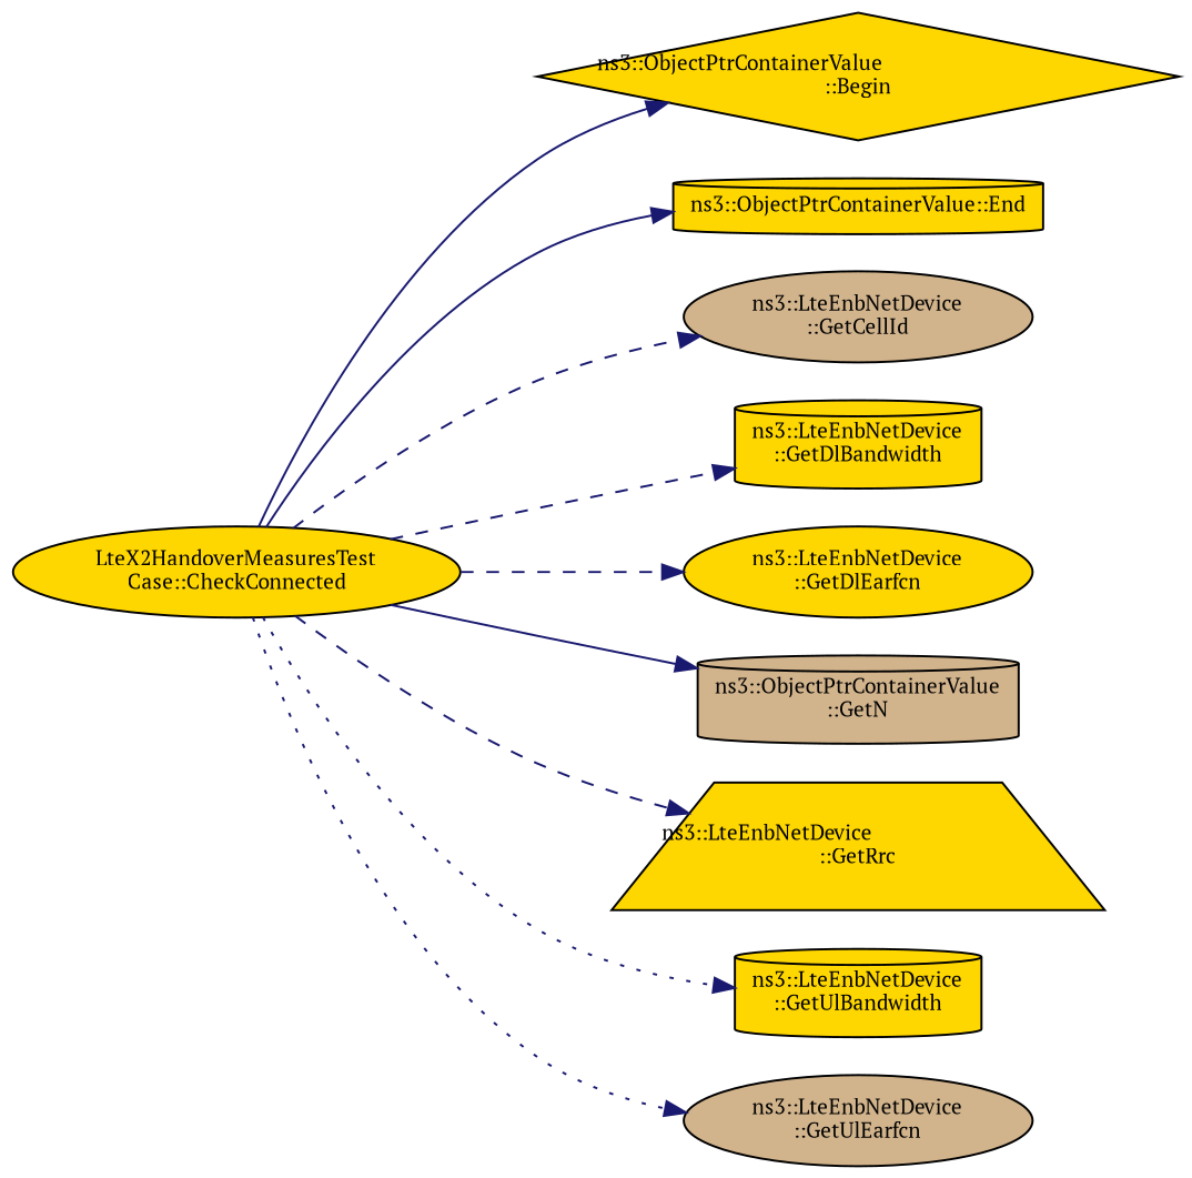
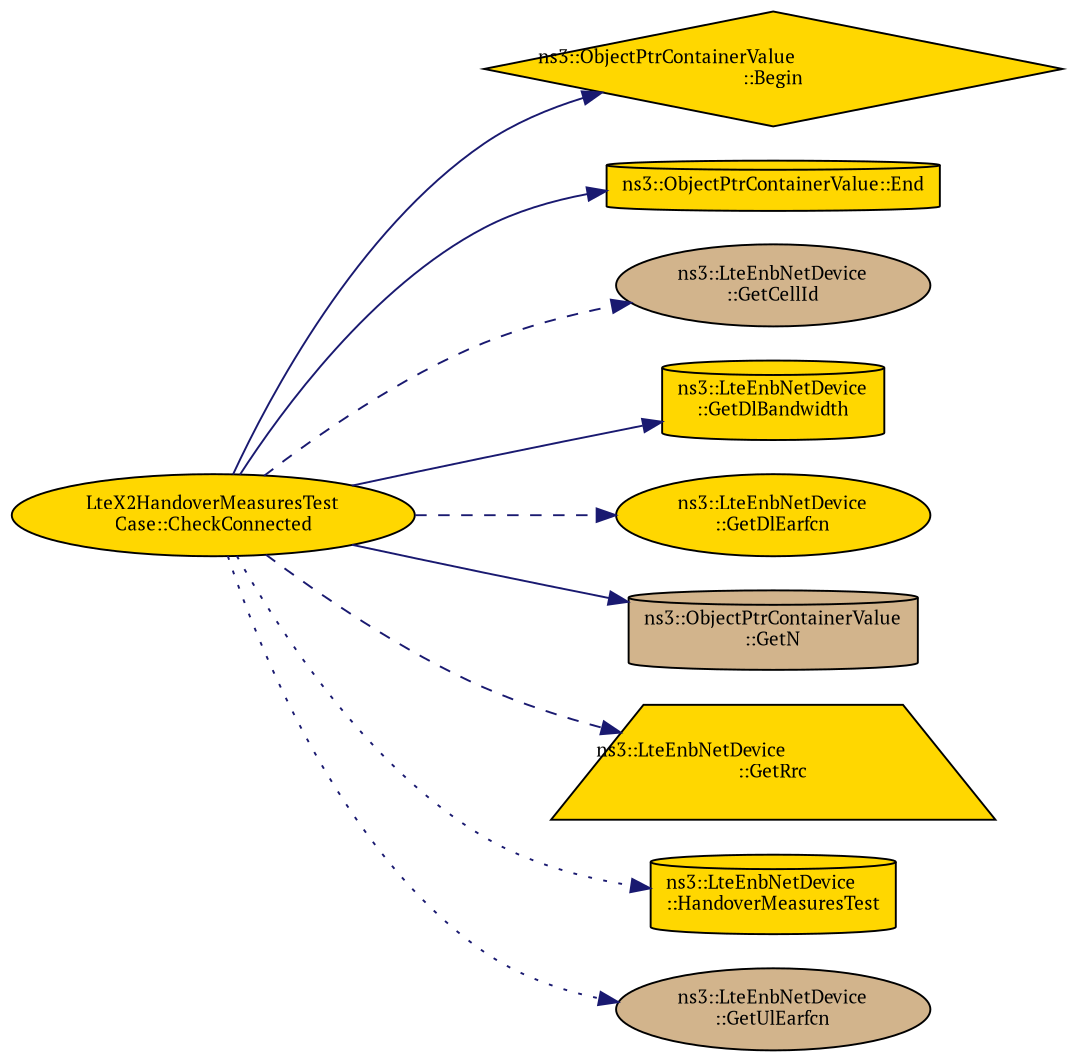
  digraph {
    fontname="PT Serif"
    rankdir=LR
    node [color=black fillcolor=gold fontname="PT Serif" fontsize=10 shape=ellipse style=filled]
    edge [color=midnightblue fontname="PT Serif" fontsize=10 labelfontname=Helvetica labelfontsize=10 style=dashed]
    n1 [fontcolor=black height=0.2 label="LteX2HandoverMeasuresTest\lCase::CheckConnected" width=0.4]
    n2 [height=0.2 label="ns3::ObjectPtrContainerValue\l::Begin" shape=diamond width=0.4]
    n3 [height=0.2 label="ns3::ObjectPtrContainerValue::End" shape=cylinder width=0.4]
    n4 [fillcolor=tan height=0.2 label="ns3::LteEnbNetDevice\l::GetCellId" width=0.4]
    n5 [height=0.2 label="ns3::LteEnbNetDevice\l::GetDlBandwidth" shape=cylinder width=0.4]
    n6 [height=0.2 label="ns3::LteEnbNetDevice\l::GetDlEarfcn" width=0.4]
    n7 [fillcolor=tan height=0.2 label="ns3::ObjectPtrContainerValue\l::GetN" shape=cylinder width=0.4]
    n8 [height=0.2 label="ns3::LteEnbNetDevice\l::GetRrc" shape=trapezium width=0.4]
-   n9 [height=0.2 label="ns3::LteEnbNetDevice\l::GetUlBandwidth" shape=cylinder width=0.4]
+   n9 [height=0.2 label="ns3::LteEnbNetDevice\l::HandoverMeasuresTest" shape=cylinder width=0.4]
    n10 [fillcolor=tan height=0.2 label="ns3::LteEnbNetDevice\l::GetUlEarfcn" width=0.4]
    n1 -> n2 [style=solid]
    n1 -> n3 [style=solid]
    n1 -> n4
-   n1 -> n5
+   n1 -> n5 [style=solid]
    n1 -> n6
    n1 -> n7 [style=solid]
    n1 -> n8
    n1 -> n9 [style=dotted]
    n1 -> n10 [style=dotted]
  }
